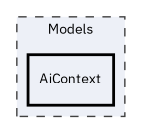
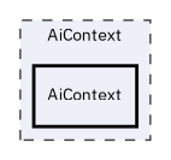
  digraph {
    compound=true
    rankdir=LR
    fontname="IBM Plex Sans"
    n1 [color=black fillcolor="#edf0f7" fontname="IBM Plex Sans" fontsize=10 label=AiContext shape=box style="filled,bold,"]
    subgraph cluster_1 {
      bgcolor="#edf0f7"
      fontsize=10
-     label=Models
+     label=AiContext
      pencolor=grey25
      style="filled,dashed,"
      n1
    }
  }
